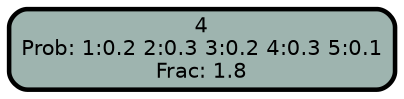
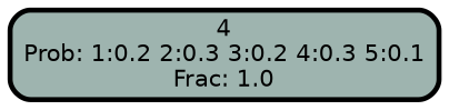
  graph {
    ranksep="0 equally"
    splines=straight
-   n1 [color=black fillcolor="#9eb4af" fontcolor=black fontname=helvetica label="4\nProb: 1:0.2 2:0.3 3:0.2 4:0.3 5:0.1\nFrac: 1.8" penwidth=3 shape=box style="filled, rounded"]
+   n1 [color=black fillcolor="#9eb4af" fontcolor=black fontname=helvetica label="4\nProb: 1:0.2 2:0.3 3:0.2 4:0.3 5:0.1\nFrac: 1.0" penwidth=3 shape=box style="filled, rounded"]
    subgraph sub_1 {
      rank=same
    }
  }
